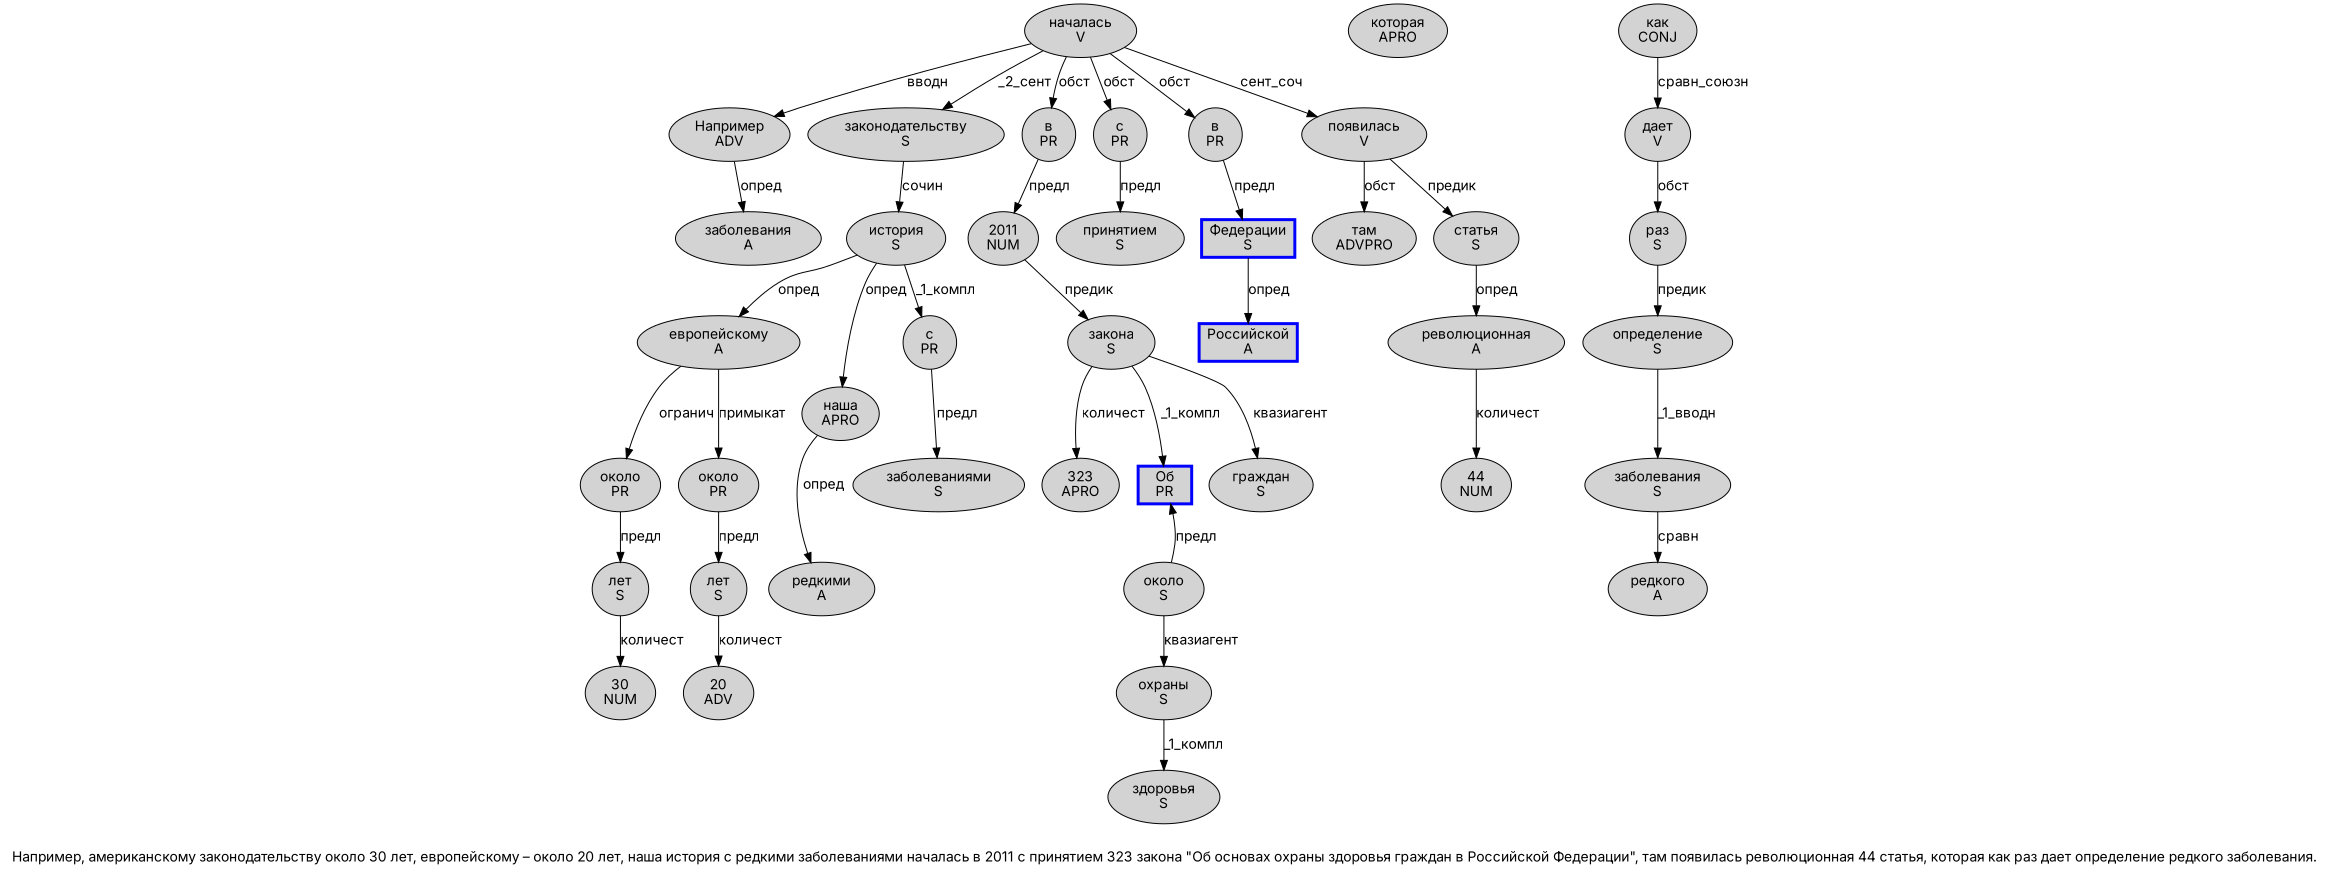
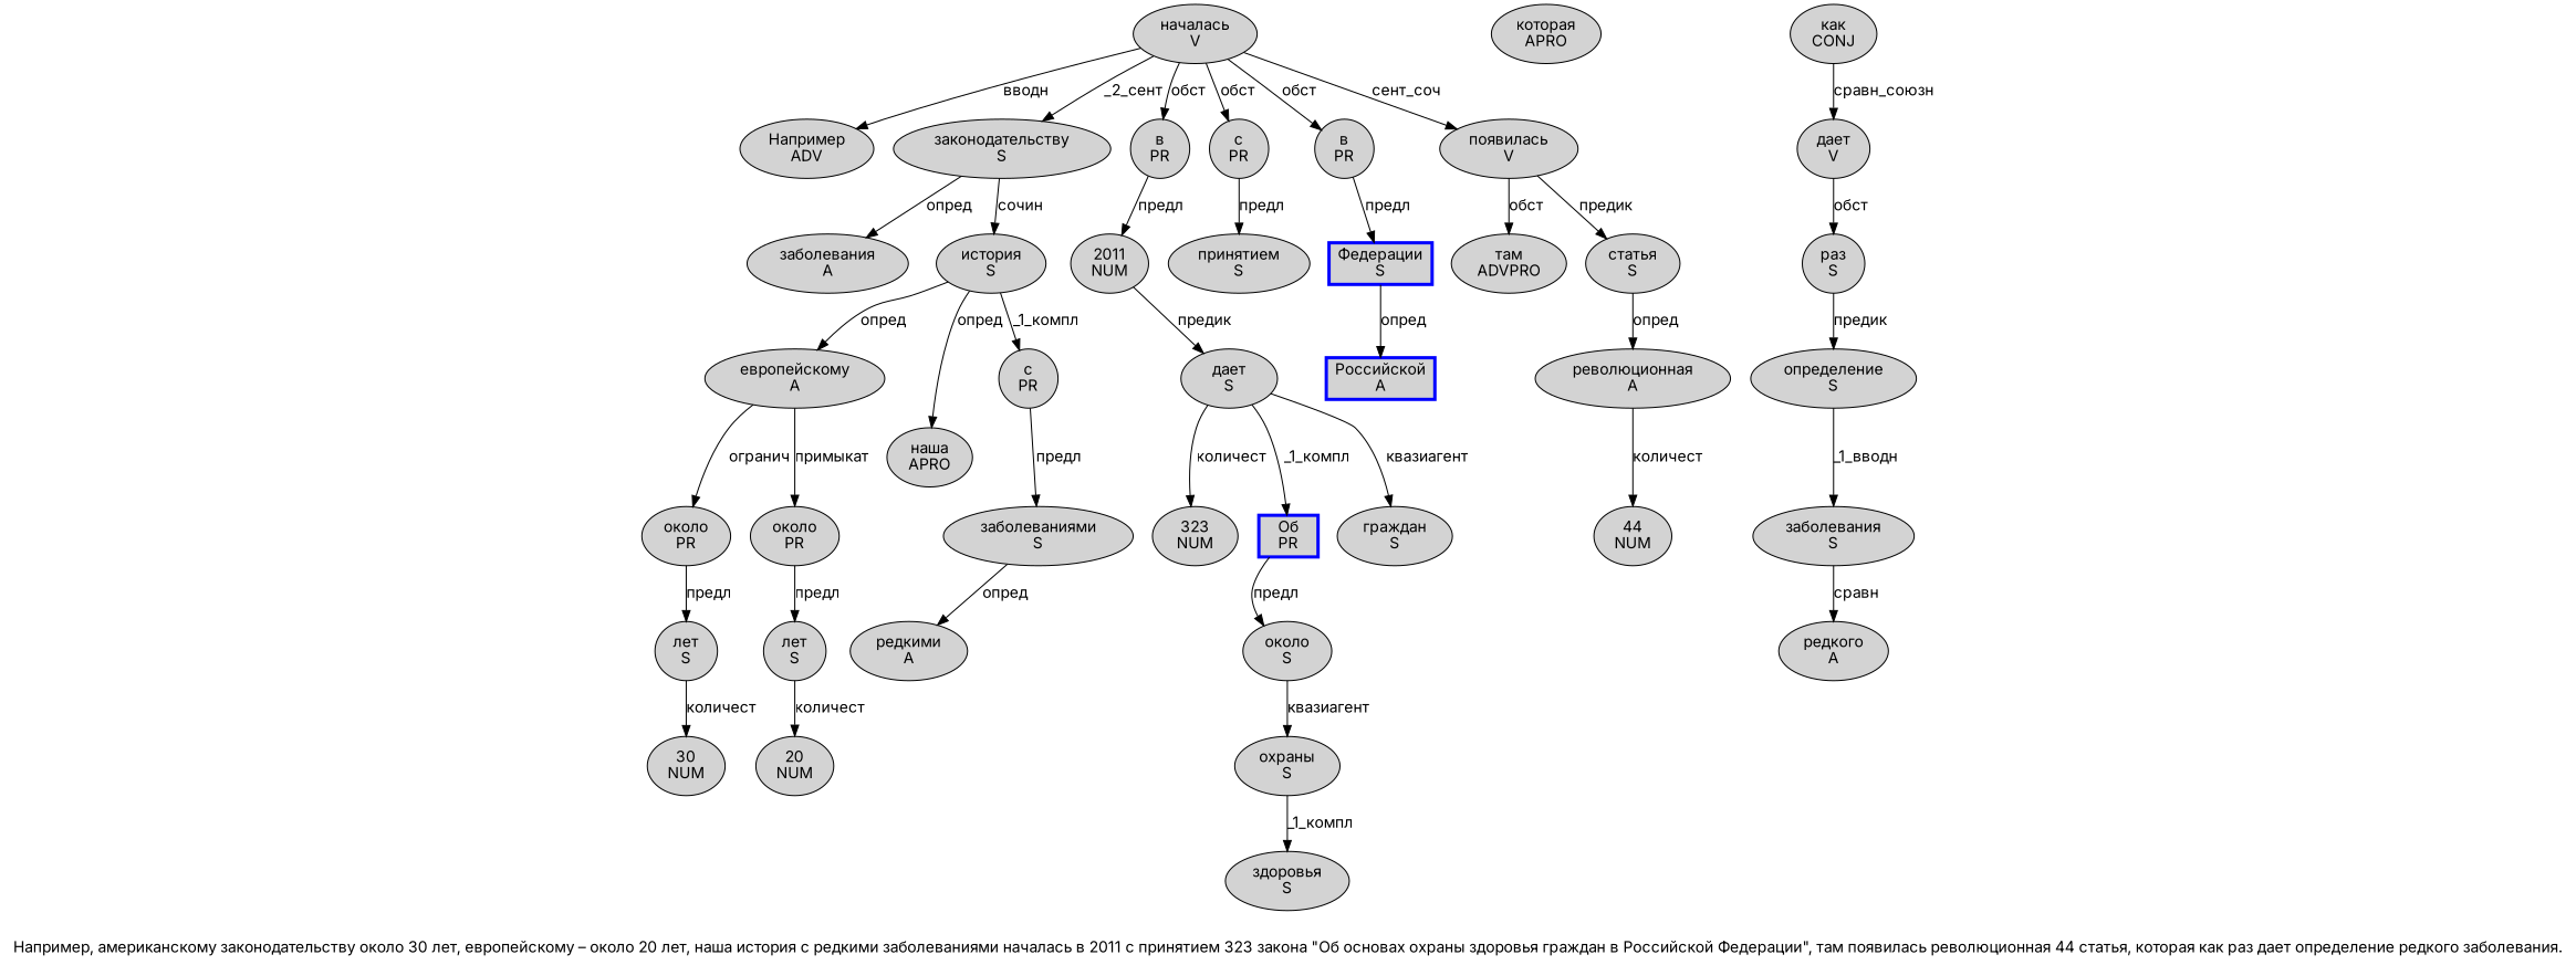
  digraph {
    fontname=Inter
    label="Например, американскому законодательству около 30 лет, европейскому – около 20 лет, наша история с редкими заболеваниями началась в 2011 с принятием 323 закона \"Об основах охраны здоровья граждан в Российской Федерации\", там появилась революционная 44 статья, которая как раз дает определение редкого заболевания."
    node [fillcolor=lightgray fontname=Inter penwidth=1 shape=ellipse style=filled]
    edge [fontname=Inter]
    n1 [label="Например\nADV"]
    n2 [label="заболевания\nA"]
    n3 [label="законодательству\nS"]
    n4 [label="история\nS"]
    n5 [label="европейскому\nA"]
    n6 [label="наша\nAPRO"]
    n7 [label="с\nPR"]
    n8 [label="около\nPR"]
    n9 [label="лет\nS"]
    n10 [label="30\nNUM"]
    n11 [label="около\nPR"]
    n12 [label="лет\nS"]
-   n13 [label="20\nADV"]
+   n13 [label="20\nNUM"]
    n14 [label="заболеваниями\nS"]
    n15 [label="редкими\nA"]
    n16 [label="началась\nV"]
    n17 [label="в\nPR"]
    n18 [label="с\nPR"]
    n19 [label="в\nPR"]
    n20 [label="появилась\nV"]
    n21 [label="2011\nNUM"]
    n22 [label="принятием\nS"]
-   n23 [label="закона\nS"]
-   n24 [label="323\nAPRO"]
+   n23 [label="дает\nS"]
+   n24 [label="323\nNUM"]
    n25 [color=blue label="Об\nPR" penwidth=3 shape=box]
    n26 [label="граждан\nS"]
    n27 [color=blue label="Федерации\nS" penwidth=3 shape=box]
    n28 [label="там\nADVPRO"]
    n29 [label="статья\nS"]
    n30 [label="около\nS"]
    n31 [label="охраны\nS"]
    n32 [label="здоровья\nS"]
    n33 [color=blue label="Российской\nA" penwidth=3 shape=box]
    n34 [label="революционная\nA"]
    n35 [label="44\nNUM"]
    n36 [label="которая\nAPRO"]
    n37 [label="как\nCONJ"]
    n38 [label="дает\nV"]
    n39 [label="раз\nS"]
    n40 [label="определение\nS"]
    n41 [label="заболевания\nS"]
    n42 [label="редкого\nA"]
-   n1 -> n2 [label="опред"]
+   n3 -> n2 [label="опред"]
    n3 -> n4 [label="сочин"]
    n4 -> n5 [label="опред"]
    n4 -> n6 [label="опред"]
    n4 -> n7 [label="_1_компл"]
    n5 -> n8 [label="огранич"]
    n5 -> n11 [label="примыкат"]
    n7 -> n14 [label="предл"]
    n8 -> n9 [label="предл"]
    n9 -> n10 [label="количест"]
    n11 -> n12 [label="предл"]
    n12 -> n13 [label="количест"]
-   n6 -> n15 [label="опред"]
+   n14 -> n15 [label="опред"]
    n16 -> n1 [label="вводн"]
    n16 -> n3 [label="_2_сент"]
    n16 -> n17 [label="обст"]
    n16 -> n18 [label="обст"]
    n16 -> n19 [label="обст"]
    n16 -> n20 [label="сент_соч"]
    n17 -> n21 [label="предл"]
    n18 -> n22 [label="предл"]
    n19 -> n27 [label="предл"]
    n20 -> n28 [label="обст"]
    n20 -> n29 [label="предик"]
    n21 -> n23 [label="предик"]
    n23 -> n24 [label="количест"]
    n23 -> n25 [label="_1_компл"]
    n23 -> n26 [label="квазиагент"]
-   n30 -> n25 [label="предл"]
+   n25 -> n30 [label="предл"]
    n27 -> n33 [label="опред"]
    n29 -> n34 [label="опред"]
    n30 -> n31 [label="квазиагент"]
    n31 -> n32 [label="_1_компл"]
    n34 -> n35 [label="количест"]
    n37 -> n38 [label="сравн_союзн"]
    n38 -> n39 [label="обст"]
    n39 -> n40 [label="предик"]
    n40 -> n41 [label="_1_вводн"]
    n41 -> n42 [label="сравн"]
  }
